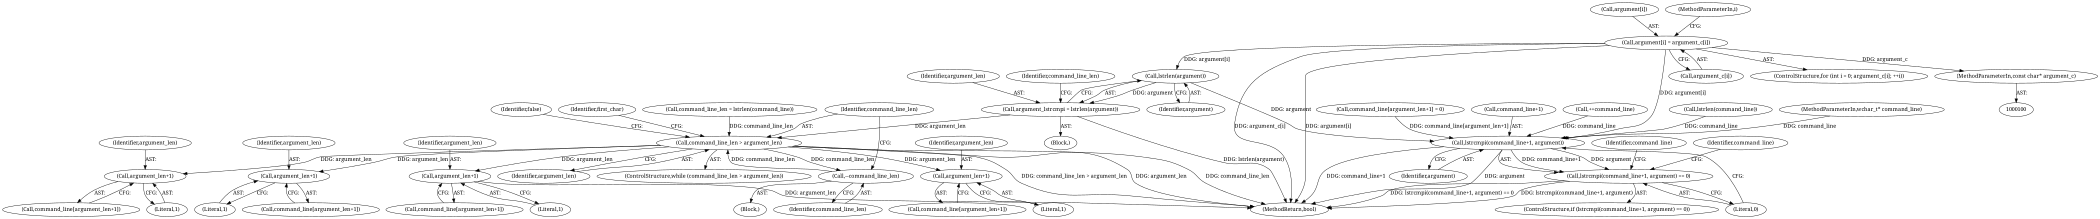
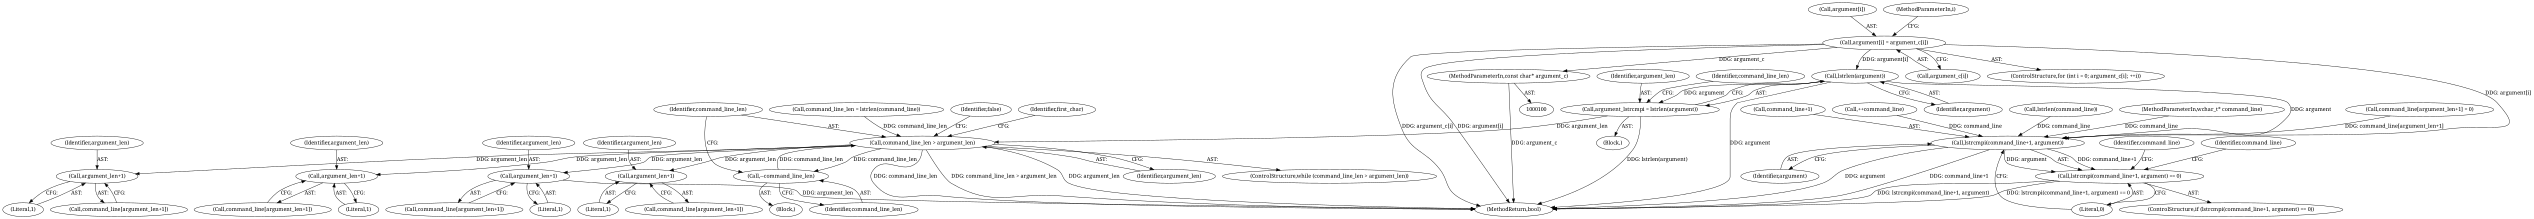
  digraph {
    fontname="Noto Serif"
    node [fontname="Noto Serif"]
    edge [fontname="Noto Serif"]
    n1 [label="(Call,argument[i] = argument_c[i])"]
    n2 [label="(Call,lstrlen(argument))"]
    n3 [label="(Call,lstrcmpi(command_line+1, argument))"]
    n4 [label="(MethodReturn,bool)"]
    n5 [label="(Call,argument_c[i])"]
    n6 [label="(ControlStructure,for (int i = 0; argument_c[i]; ++i))"]
    n7 [label="(MethodParameterIn,const char* argument_c)"]
    n8 [label="(Call,argument_lstrcmpi = lstrlen(argument))"]
    n9 [label="(Identifier,argument)"]
    n10 [label="(Call,lstrcmpi(command_line+1, argument) == 0)"]
    n11 [label="(Identifier,argument)"]
    1000100
    n13 [label="(Call,command_line_len > argument_len)"]
    n14 [label="(Block,)"]
    n15 [label="(Call,argument_len+1)"]
    n16 [label="(Call,argument_len+1)"]
    n17 [label="(Call,argument_len+1)"]
    n18 [label="(Call,argument_len+1)"]
    n19 [label="(Call,--command_line_len)"]
    n20 [label="(Identifier,argument_len)"]
    n21 [label="(ControlStructure,while (command_line_len > argument_len))"]
    n22 [label="(Literal,1)"]
    n23 [label="(Call,command_line[argument_len+1])"]
    n24 [label="(Call,command_line[argument_len+1])"]
    n25 [label="(Literal,1)"]
    n26 [label="(Call,command_line[argument_len+1])"]
    n27 [label="(Literal,1)"]
    n28 [label="(Literal,1)"]
    n29 [label="(Call,command_line[argument_len+1])"]
    n30 [label="(Identifier,command_line_len)"]
    n31 [label="(Block,)"]
    n32 [label="(Literal,0)"]
    n33 [label="(ControlStructure,if (lstrcmpi(command_line+1, argument) == 0))"]
    n34 [label="(Call,command_line_len = lstrlen(command_line))"]
    n35 [label="(Identifier,false)"]
    n36 [label="(MethodParameterIn,wchar_t* command_line)"]
    n37 [label="(Identifier,argument_len)"]
    n38 [label="(Identifier,command_line)"]
    n39 [label="(Identifier,first_char)"]
    n40 [label="(Identifier,command_line)"]
    n41 [label="(Call,command_line[argument_len+1] = 0)"]
    n42 [label="(Call,command_line+1)"]
    n43 [label="(Identifier,argument_len)"]
    n44 [label="(Call,argument[i])"]
    n45 [label="(Identifier,argument_len)"]
    n46 [label="(MethodParameterIn,i)"]
    n47 [label="(Call,++command_line)"]
    n48 [label="(Identifier,argument_len)"]
    n49 [label="(Identifier,command_line_len)"]
    n50 [label="(Identifier,command_line_len)"]
    n51 [label="(Call,lstrlen(command_line))"]
    n52 [label="(Identifier,argument_len)"]
    n1 -> n2 [label="DDG: argument[i]"]
    n1 -> n3 [label="DDG: argument[i]"]
    n1 -> n4 [label="DDG: argument_c[i]"]
    n1 -> n4 [label="DDG: argument[i]"]
    n1 -> n5 [label="CFG: "]
    n1 -> n6 [label="AST: "]
    n1 -> n7 [label="DDG: argument_c"]
    n2 -> n3 [label="DDG: argument"]
+   n2 -> n4 [label="DDG: argument"]
    n2 -> n8 [label="AST: "]
    n2 -> n8 [label="DDG: argument"]
    n2 -> n9 [label="CFG: "]
    n3 -> n4 [label="DDG: command_line+1"]
    n3 -> n4 [label="DDG: argument"]
    n3 -> n10 [label="AST: "]
    n3 -> n10 [label="DDG: command_line+1"]
    n3 -> n10 [label="DDG: argument"]
    n3 -> n11 [label="CFG: "]
    n5 -> n1 [label="AST: "]
+   n7 -> n4 [label="DDG: argument_c"]
    n7 -> 1000100 [label="AST: "]
    n8 -> n2 [label="CFG: "]
    n8 -> n4 [label="DDG: lstrlen(argument)"]
    n8 -> n13 [label="DDG: argument_len"]
    n8 -> n14 [label="AST: "]
    n9 -> n2 [label="AST: "]
    n10 -> n4 [label="DDG: lstrcmpi(command_line+1, argument) == 0"]
    n10 -> n4 [label="DDG: lstrcmpi(command_line+1, argument)"]
    n10 -> n32 [label="CFG: "]
    n10 -> n33 [label="AST: "]
    n11 -> n3 [label="AST: "]
    n13 -> n4 [label="DDG: command_line_len"]
    n13 -> n4 [label="DDG: command_line_len > argument_len"]
    n13 -> n4 [label="DDG: argument_len"]
    n13 -> n15 [label="DDG: argument_len"]
    n13 -> n16 [label="DDG: argument_len"]
    n13 -> n17 [label="DDG: argument_len"]
    n13 -> n18 [label="DDG: argument_len"]
    n13 -> n19 [label="DDG: command_line_len"]
    n13 -> n20 [label="CFG: "]
    n13 -> n21 [label="AST: "]
    n15 -> n22 [label="CFG: "]
    n15 -> n23 [label="AST: "]
    n16 -> n24 [label="AST: "]
    n16 -> n25 [label="CFG: "]
    n17 -> n4 [label="DDG: argument_len"]
    n17 -> n26 [label="AST: "]
    n17 -> n27 [label="CFG: "]
    n18 -> n28 [label="CFG: "]
    n18 -> n29 [label="AST: "]
    n19 -> n13 [label="DDG: command_line_len"]
    n19 -> n30 [label="CFG: "]
    n19 -> n31 [label="AST: "]
    n20 -> n13 [label="AST: "]
    n22 -> n15 [label="AST: "]
    n23 -> n15 [label="CFG: "]
    n24 -> n16 [label="CFG: "]
    n25 -> n16 [label="AST: "]
    n26 -> n17 [label="CFG: "]
    n27 -> n17 [label="AST: "]
    n28 -> n18 [label="AST: "]
    n29 -> n18 [label="CFG: "]
    n30 -> n19 [label="AST: "]
    n32 -> n3 [label="CFG: "]
    n32 -> n10 [label="AST: "]
    n34 -> n13 [label="DDG: command_line_len"]
    n35 -> n13 [label="CFG: "]
    n36 -> n3 [label="DDG: command_line"]
    n37 -> n15 [label="AST: "]
    n38 -> n10 [label="CFG: "]
    n39 -> n13 [label="CFG: "]
    n40 -> n10 [label="CFG: "]
    n41 -> n3 [label="DDG: command_line[argument_len+1]"]
    n42 -> n3 [label="AST: "]
    n43 -> n18 [label="AST: "]
    n44 -> n1 [label="AST: "]
    n45 -> n16 [label="AST: "]
    n46 -> n1 [label="CFG: "]
    n47 -> n3 [label="DDG: command_line"]
    n48 -> n8 [label="AST: "]
    n49 -> n8 [label="CFG: "]
    n50 -> n13 [label="AST: "]
    n50 -> n19 [label="CFG: "]
    n51 -> n3 [label="DDG: command_line"]
    n52 -> n17 [label="AST: "]
  }
